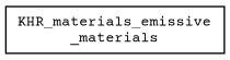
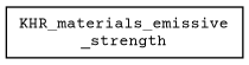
  digraph {
    rankdir=LR
    fontname="Courier Prime"
-   n1 [color=black fillcolor=white fontname="Courier Prime" fontsize=10 height=0.2 label="KHR_materials_emissive\l_materials" shape=record style=filled width=0.4]
+   n1 [color=black fillcolor=white fontname="Courier Prime" fontsize=10 height=0.2 label="KHR_materials_emissive\l_strength" shape=record style=filled width=0.4]
  }
